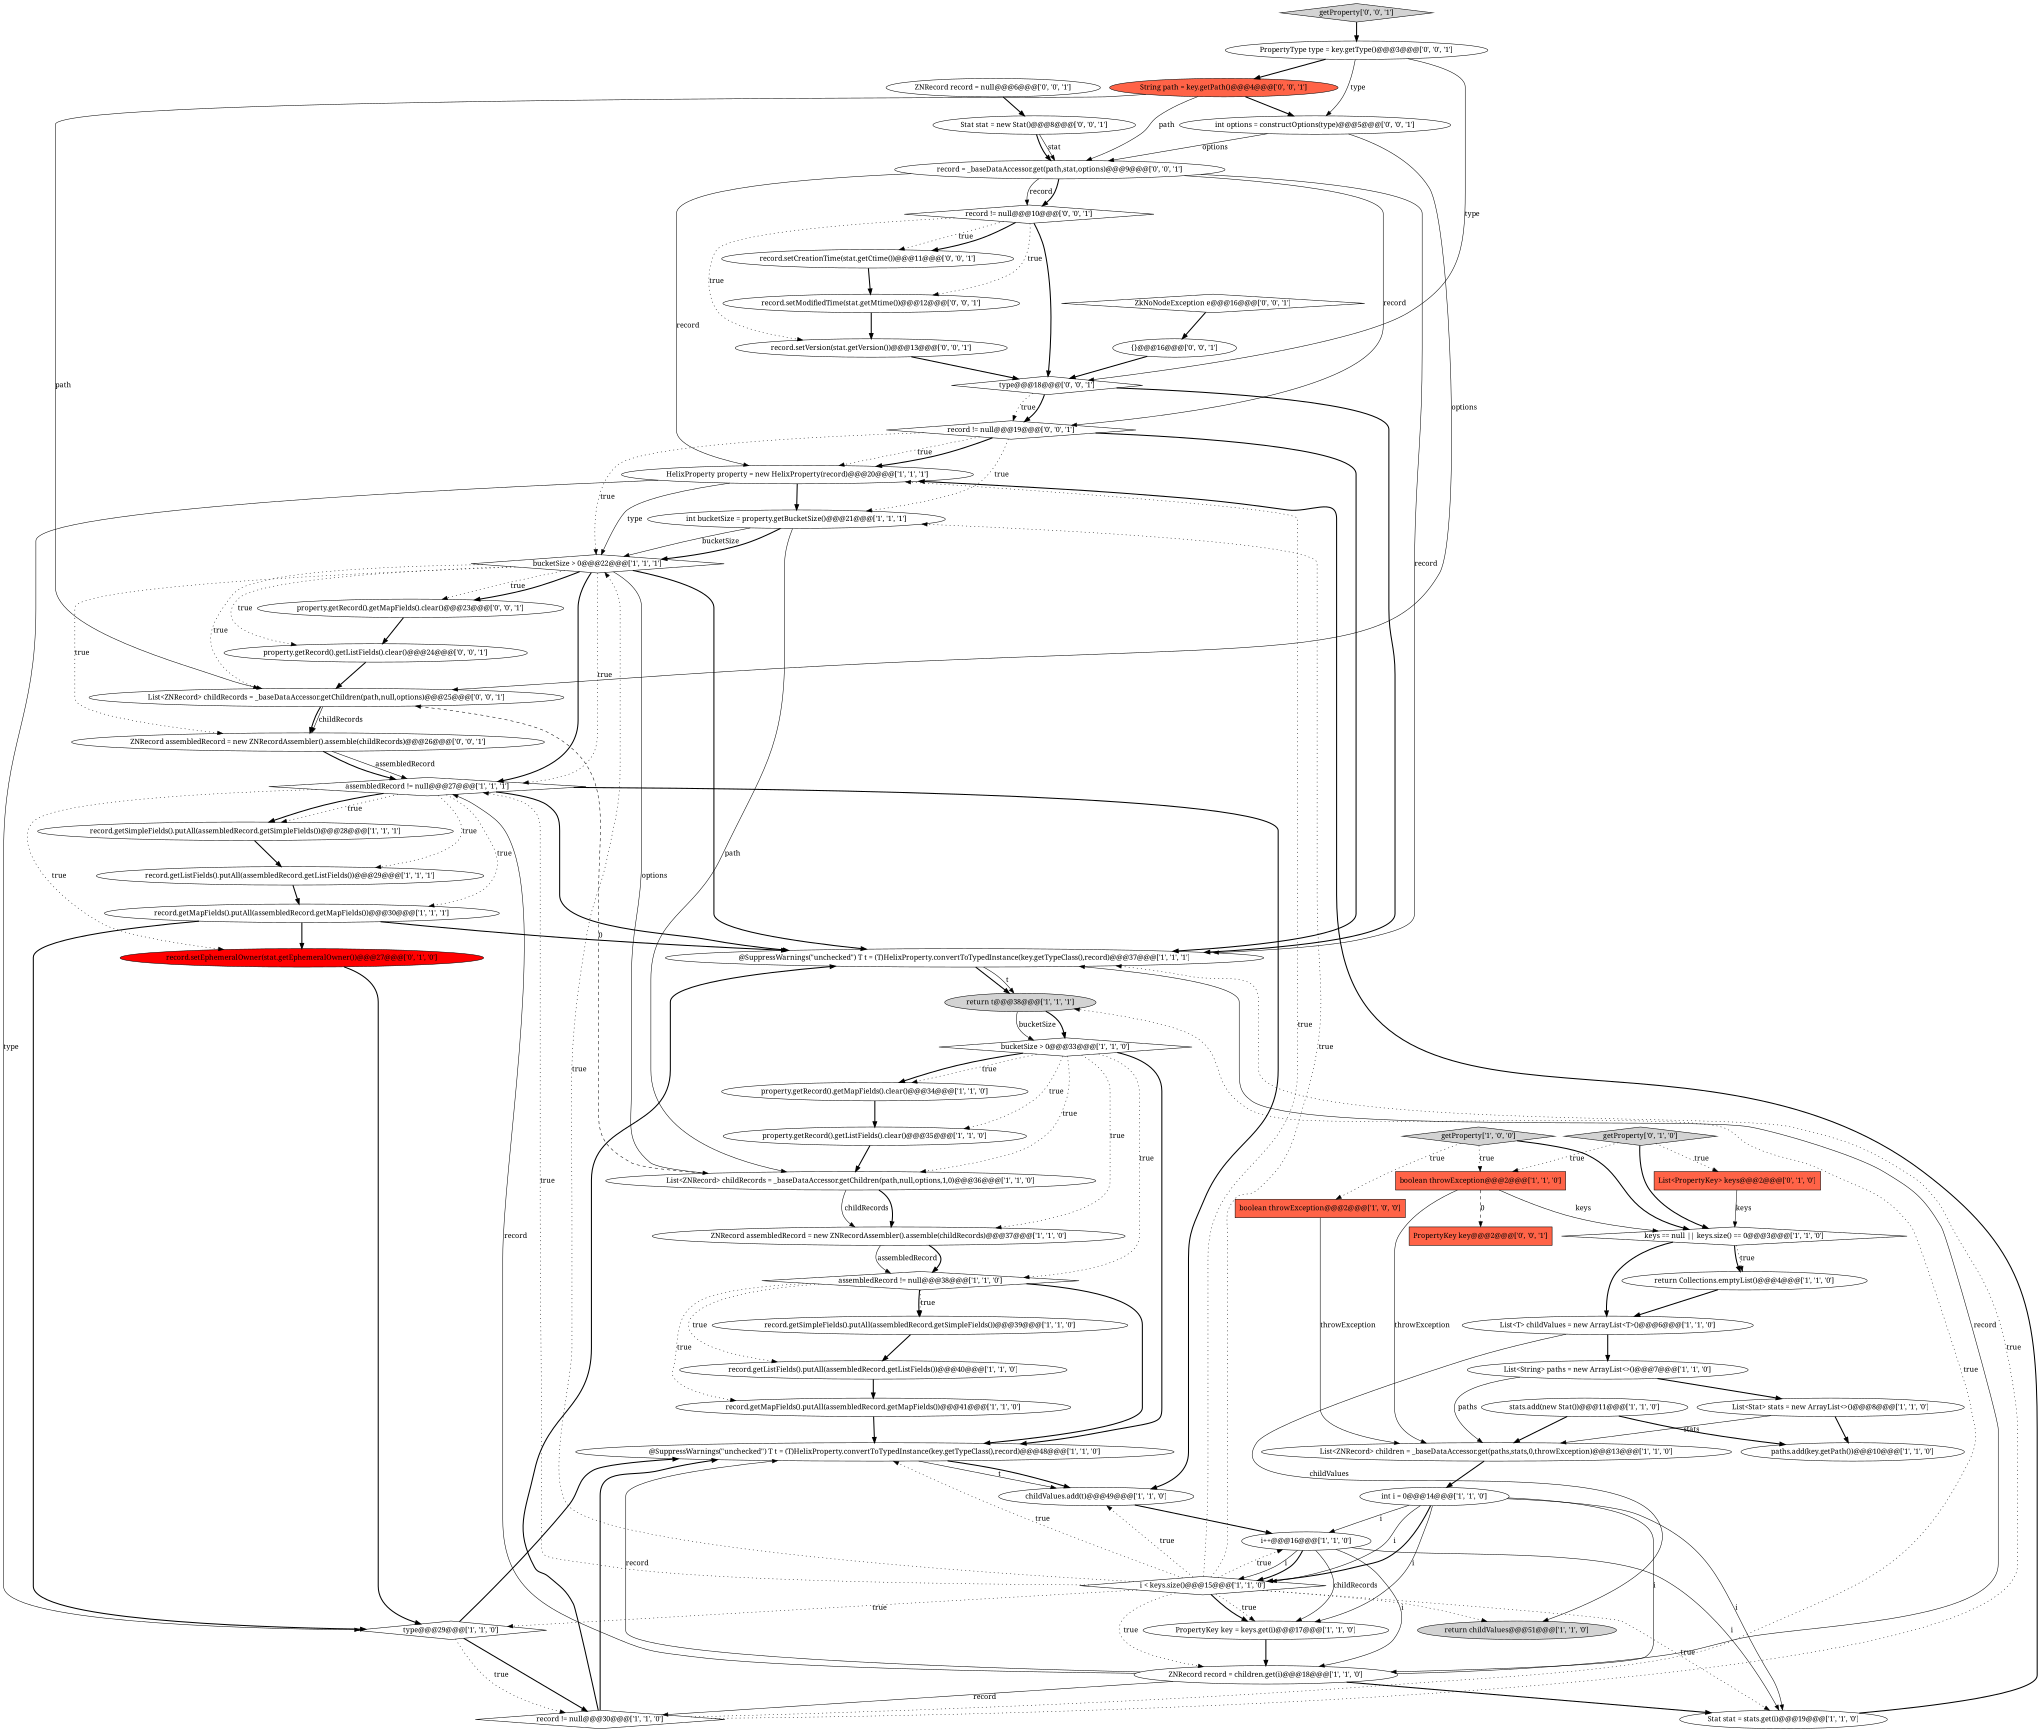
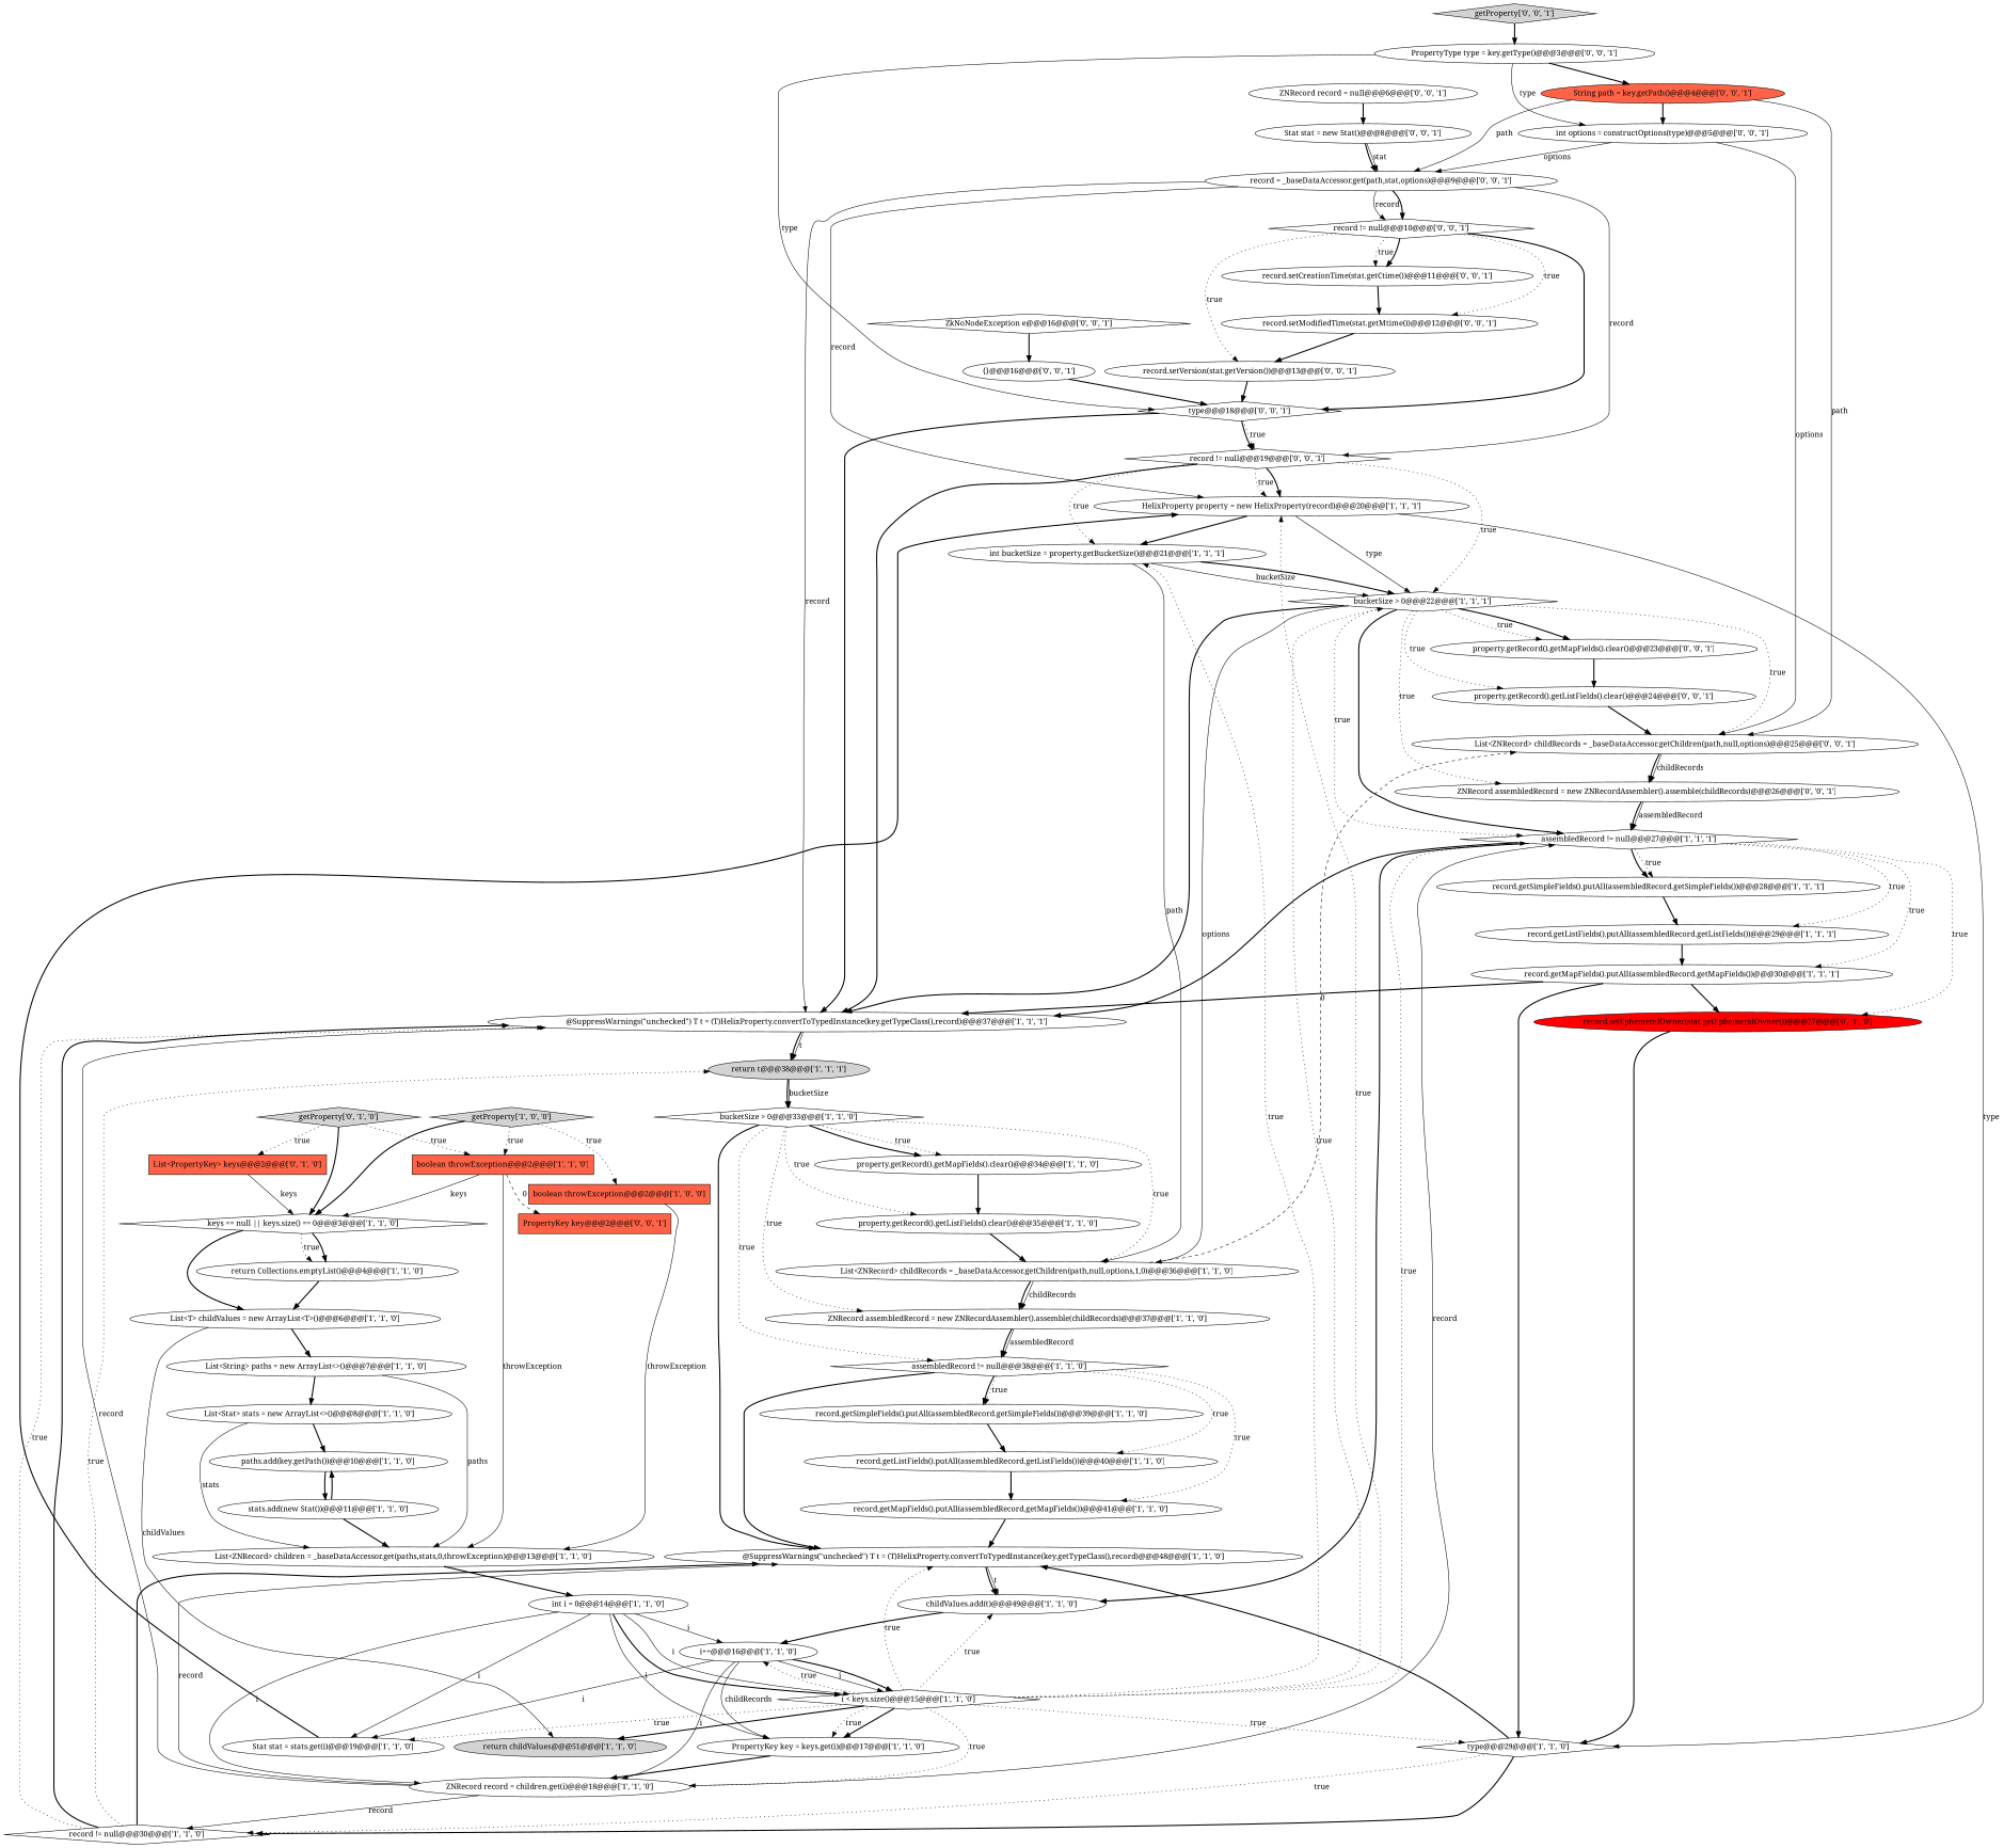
  digraph {
    fontname="Noto Serif"
    node [fillcolor=white fontname="Noto Serif" shape=ellipse style=filled]
    edge [fontname="Noto Serif" style=bold]
    n1 [fillcolor=tomato label="String path = key.getPath()@@@4@@@['0', '0', '1']"]
    n2 [label="int options = constructOptions(type)@@@5@@@['0', '0', '1']"]
    n3 [label="record = _baseDataAccessor.get(path,stat,options)@@@9@@@['0', '0', '1']"]
    n4 [label="List<ZNRecord> childRecords = _baseDataAccessor.getChildren(path,null,options)@@@25@@@['0', '0', '1']"]
    n5 [label="HelixProperty property = new HelixProperty(record)@@@20@@@['1', '1', '1']"]
    n6 [label="@SuppressWarnings(\"unchecked\") T t = (T)HelixProperty.convertToTypedInstance(key.getTypeClass(),record)@@@37@@@['1', '1', '1']"]
    n7 [label="record != null@@@10@@@['0', '0', '1']" shape=diamond]
    n8 [label="record != null@@@19@@@['0', '0', '1']" shape=diamond]
    n9 [label="ZNRecord assembledRecord = new ZNRecordAssembler().assemble(childRecords)@@@26@@@['0', '0', '1']"]
    n10 [fillcolor=tomato label="boolean throwException@@@2@@@['1', '1', '0']" shape=box]
    n11 [fillcolor=tomato label="PropertyKey key@@@2@@@['0', '0', '1']" shape=box]
    n12 [label="keys == null || keys.size() == 0@@@3@@@['1', '1', '0']" shape=diamond]
    n13 [label="List<ZNRecord> children = _baseDataAccessor.get(paths,stats,0,throwException)@@@13@@@['1', '1', '0']"]
    n14 [label="List<T> childValues = new ArrayList<T>()@@@6@@@['1', '1', '0']"]
    n15 [label="return Collections.emptyList()@@@4@@@['1', '1', '0']"]
    n16 [label="int i = 0@@@14@@@['1', '1', '0']"]
    n17 [label="int bucketSize = property.getBucketSize()@@@21@@@['1', '1', '1']"]
    n18 [label="bucketSize > 0@@@22@@@['1', '1', '1']" shape=diamond]
    n19 [label="type@@@29@@@['1', '1', '0']" shape=diamond]
    n20 [label="List<ZNRecord> childRecords = _baseDataAccessor.getChildren(path,null,options,1,0)@@@36@@@['1', '1', '0']"]
    n21 [label="property.getRecord().getMapFields().clear()@@@23@@@['0', '0', '1']"]
    n22 [label="property.getRecord().getListFields().clear()@@@24@@@['0', '0', '1']"]
    n23 [label="assembledRecord != null@@@27@@@['1', '1', '1']" shape=diamond]
    n24 [label="@SuppressWarnings(\"unchecked\") T t = (T)HelixProperty.convertToTypedInstance(key.getTypeClass(),record)@@@48@@@['1', '1', '0']"]
    n25 [label="record != null@@@30@@@['1', '1', '0']" shape=diamond]
    n26 [label="PropertyType type = key.getType()@@@3@@@['0', '0', '1']"]
    n27 [label="type@@@18@@@['0', '0', '1']" shape=diamond]
    n28 [label="PropertyKey key = keys.get(i)@@@17@@@['1', '1', '0']"]
    n29 [label="ZNRecord record = children.get(i)@@@18@@@['1', '1', '0']"]
    n30 [label="Stat stat = stats.get(i)@@@19@@@['1', '1', '0']"]
    n31 [label="List<String> paths = new ArrayList<>()@@@7@@@['1', '1', '0']"]
    n32 [fillcolor=lightgray label="return childValues@@@51@@@['1', '1', '0']"]
    n33 [label="record.getMapFields().putAll(assembledRecord.getMapFields())@@@30@@@['1', '1', '1']"]
    n34 [fillcolor=red label="record.setEphemeralOwner(stat.getEphemeralOwner())@@@27@@@['0', '1', '0']"]
    n35 [fillcolor=lightgray label="return t@@@38@@@['1', '1', '1']"]
    n36 [label="Stat stat = new Stat()@@@8@@@['0', '0', '1']"]
    n37 [label="ZNRecord assembledRecord = new ZNRecordAssembler().assemble(childRecords)@@@37@@@['1', '1', '0']"]
    n38 [label="assembledRecord != null@@@38@@@['1', '1', '0']" shape=diamond]
    n39 [label="record.getSimpleFields().putAll(assembledRecord.getSimpleFields())@@@39@@@['1', '1', '0']"]
    n40 [label="record.getListFields().putAll(assembledRecord.getListFields())@@@40@@@['1', '1', '0']"]
    n41 [label="record.getMapFields().putAll(assembledRecord.getMapFields())@@@41@@@['1', '1', '0']"]
    n42 [fillcolor=lightgray label="getProperty['0', '0', '1']" shape=diamond]
    n43 [label="record.setCreationTime(stat.getCtime())@@@11@@@['0', '0', '1']"]
    n44 [label="record.setModifiedTime(stat.getMtime())@@@12@@@['0', '0', '1']"]
    n45 [label="record.setVersion(stat.getVersion())@@@13@@@['0', '0', '1']"]
    n46 [label="record.getSimpleFields().putAll(assembledRecord.getSimpleFields())@@@28@@@['1', '1', '1']"]
    n47 [label="record.getListFields().putAll(assembledRecord.getListFields())@@@29@@@['1', '1', '1']"]
    n48 [fillcolor=tomato label="boolean throwException@@@2@@@['1', '0', '0']" shape=box]
    n49 [label="ZNRecord record = null@@@6@@@['0', '0', '1']"]
    n50 [label="bucketSize > 0@@@33@@@['1', '1', '0']" shape=diamond]
    n51 [label="stats.add(new Stat())@@@11@@@['1', '1', '0']"]
    n52 [label="paths.add(key.getPath())@@@10@@@['1', '1', '0']"]
    n53 [label="{}@@@16@@@['0', '0', '1']"]
    n54 [label="List<Stat> stats = new ArrayList<>()@@@8@@@['1', '1', '0']"]
    n55 [label="childValues.add(t)@@@49@@@['1', '1', '0']"]
    n56 [label="i++@@@16@@@['1', '1', '0']"]
    n57 [label="i < keys.size()@@@15@@@['1', '1', '0']" shape=diamond]
    n58 [fillcolor=lightgray label="getProperty['1', '0', '0']" shape=diamond]
    n59 [label="property.getRecord().getListFields().clear()@@@35@@@['1', '1', '0']"]
    n60 [label="property.getRecord().getMapFields().clear()@@@34@@@['1', '1', '0']"]
    n61 [fillcolor=tomato label="List<PropertyKey> keys@@@2@@@['0', '1', '0']" shape=box]
    n62 [label="ZkNoNodeException e@@@16@@@['0', '0', '1']" shape=diamond]
    n63 [fillcolor=lightgray label="getProperty['0', '1', '0']" shape=diamond]
    n1 -> n2
    n1 -> n3 [label=path style=solid]
    n1 -> n4 [label=path style=solid]
    n2 -> n3 [label=options style=solid]
    n2 -> n4 [label=options style=solid]
    n3 -> n5 [label=record style=solid]
    n3 -> n6 [label=record style=solid]
    n3 -> n7 [label=record style=solid]
    n3 -> n7
    n3 -> n8 [label=record style=solid]
    n4 -> n9
    n4 -> n9 [label=childRecords style=solid]
    n5 -> n17
    n5 -> n18 [label=type style=solid]
    n5 -> n19 [label=type style=solid]
    n6 -> n35
    n6 -> n35 [label=t style=solid]
    n7 -> n27
    n7 -> n43 [label=true style=dotted]
    n7 -> n43
    n7 -> n44 [label=true style=dotted]
    n7 -> n45 [label=true style=dotted]
    n8 -> n5 [label=true style=dotted]
    n8 -> n5
    n8 -> n6
    n8 -> n17 [label=true style=dotted]
    n8 -> n18 [label=true style=dotted]
    n9 -> n23 [label=assembledRecord style=solid]
    n9 -> n23
    n10 -> n11 [label=0 style=dashed]
    n10 -> n12 [label=keys style=solid]
    n10 -> n13 [label=throwException style=solid]
    n12 -> n14
    n12 -> n15 [label=true style=dotted]
    n12 -> n15
    n13 -> n16
    n14 -> n31
    n14 -> n32 [label=childValues style=solid]
    n15 -> n14
    n16 -> n28 [label=i style=solid]
    n16 -> n29 [label=i style=solid]
    n16 -> n30 [label=i style=solid]
    n16 -> n56 [label=i style=solid]
    n16 -> n57 [label=i style=solid]
    n16 -> n57
    n17 -> n18 [label=bucketSize style=solid]
    n17 -> n18
    n17 -> n20 [label=path style=solid]
    n18 -> n4 [label=true style=dotted]
    n18 -> n6
    n18 -> n9 [label=true style=dotted]
    n18 -> n20 [label=options style=solid]
    n18 -> n21 [label=true style=dotted]
    n18 -> n21
    n18 -> n22 [label=true style=dotted]
    n18 -> n23 [label=true style=dotted]
    n18 -> n23
    n19 -> n24
    n19 -> n25
    n19 -> n25 [label=true style=dotted]
    n20 -> n4 [label=0 style=dashed]
    n20 -> n37 [label=childRecords style=solid]
    n20 -> n37
    n21 -> n22
    n22 -> n4
    n23 -> n6
    n23 -> n33 [label=true style=dotted]
    n23 -> n34 [label=true style=dotted]
    n23 -> n46 [label=true style=dotted]
    n23 -> n46
    n23 -> n47 [label=true style=dotted]
    n23 -> n55
    n24 -> n55 [label=t style=solid]
    n24 -> n55
    n25 -> n6 [label=true style=dotted]
    n25 -> n6
    n25 -> n24
    n25 -> n35 [label=true style=dotted]
    n26 -> n1
    n26 -> n2 [label=type style=solid]
    n26 -> n27 [label=type style=solid]
    n27 -> n6
    n27 -> n8 [label=true style=dotted]
    n27 -> n8
    n28 -> n29
    n29 -> n6 [label=record style=solid]
    n29 -> n23 [label=record style=solid]
    n29 -> n24 [label=record style=solid]
    n29 -> n25 [label=record style=solid]
-   n29 -> n30
    n30 -> n5
    n31 -> n13 [label=paths style=solid]
    n31 -> n54
    n33 -> n6
    n33 -> n19
    n33 -> n34
    n34 -> n19
    n35 -> n50
    n35 -> n50 [label=bucketSize style=solid]
    n36 -> n3 [label=stat style=solid]
    n36 -> n3
    n37 -> n38
    n37 -> n38 [label=assembledRecord style=solid]
    n38 -> n24
    n38 -> n39 [label=true style=dotted]
    n38 -> n39
    n38 -> n40 [label=true style=dotted]
    n38 -> n41 [label=true style=dotted]
    n39 -> n40
    n40 -> n41
    n41 -> n24
    n42 -> n26
    n43 -> n44
    n44 -> n45
    n45 -> n27
    n46 -> n47
    n47 -> n33
    n48 -> n13 [label=throwException style=solid]
    n49 -> n36
    n50 -> n20 [label=true style=dotted]
    n50 -> n24
    n50 -> n37 [label=true style=dotted]
    n50 -> n38 [label=true style=dotted]
    n50 -> n59 [label=true style=dotted]
    n50 -> n60 [label=true style=dotted]
    n50 -> n60
    n51 -> n13
    n51 -> n52
+   n52 -> n51
    n53 -> n27
    n54 -> n13 [label=stats style=solid]
    n54 -> n52
    n55 -> n56
    n56 -> n28 [label=childRecords style=solid]
    n56 -> n29 [label=i style=solid]
    n56 -> n30 [label=i style=solid]
    n56 -> n57 [label=i style=solid]
    n56 -> n57
    n57 -> n5 [label=true style=dotted]
    n57 -> n17 [label=true style=dotted]
    n57 -> n18 [label=true style=dotted]
    n57 -> n19 [label=true style=dotted]
    n57 -> n23 [label=true style=dotted]
    n57 -> n24 [label=true style=dotted]
    n57 -> n28
    n57 -> n28 [label=true style=dotted]
    n57 -> n29 [label=true style=dotted]
    n57 -> n30 [label=true style=dotted]
-   n57 -> n32 [style=dotted]
+   n57 -> n32
    n57 -> n55 [label=true style=dotted]
    n57 -> n56 [label=true style=dotted]
    n58 -> n10 [label=true style=dotted]
    n58 -> n12
    n58 -> n48 [label=true style=dotted]
    n59 -> n20
    n60 -> n59
    n61 -> n12 [label=keys style=solid]
    n62 -> n53
    n63 -> n10 [label=true style=dotted]
    n63 -> n12
    n63 -> n61 [label=true style=dotted]
  }
